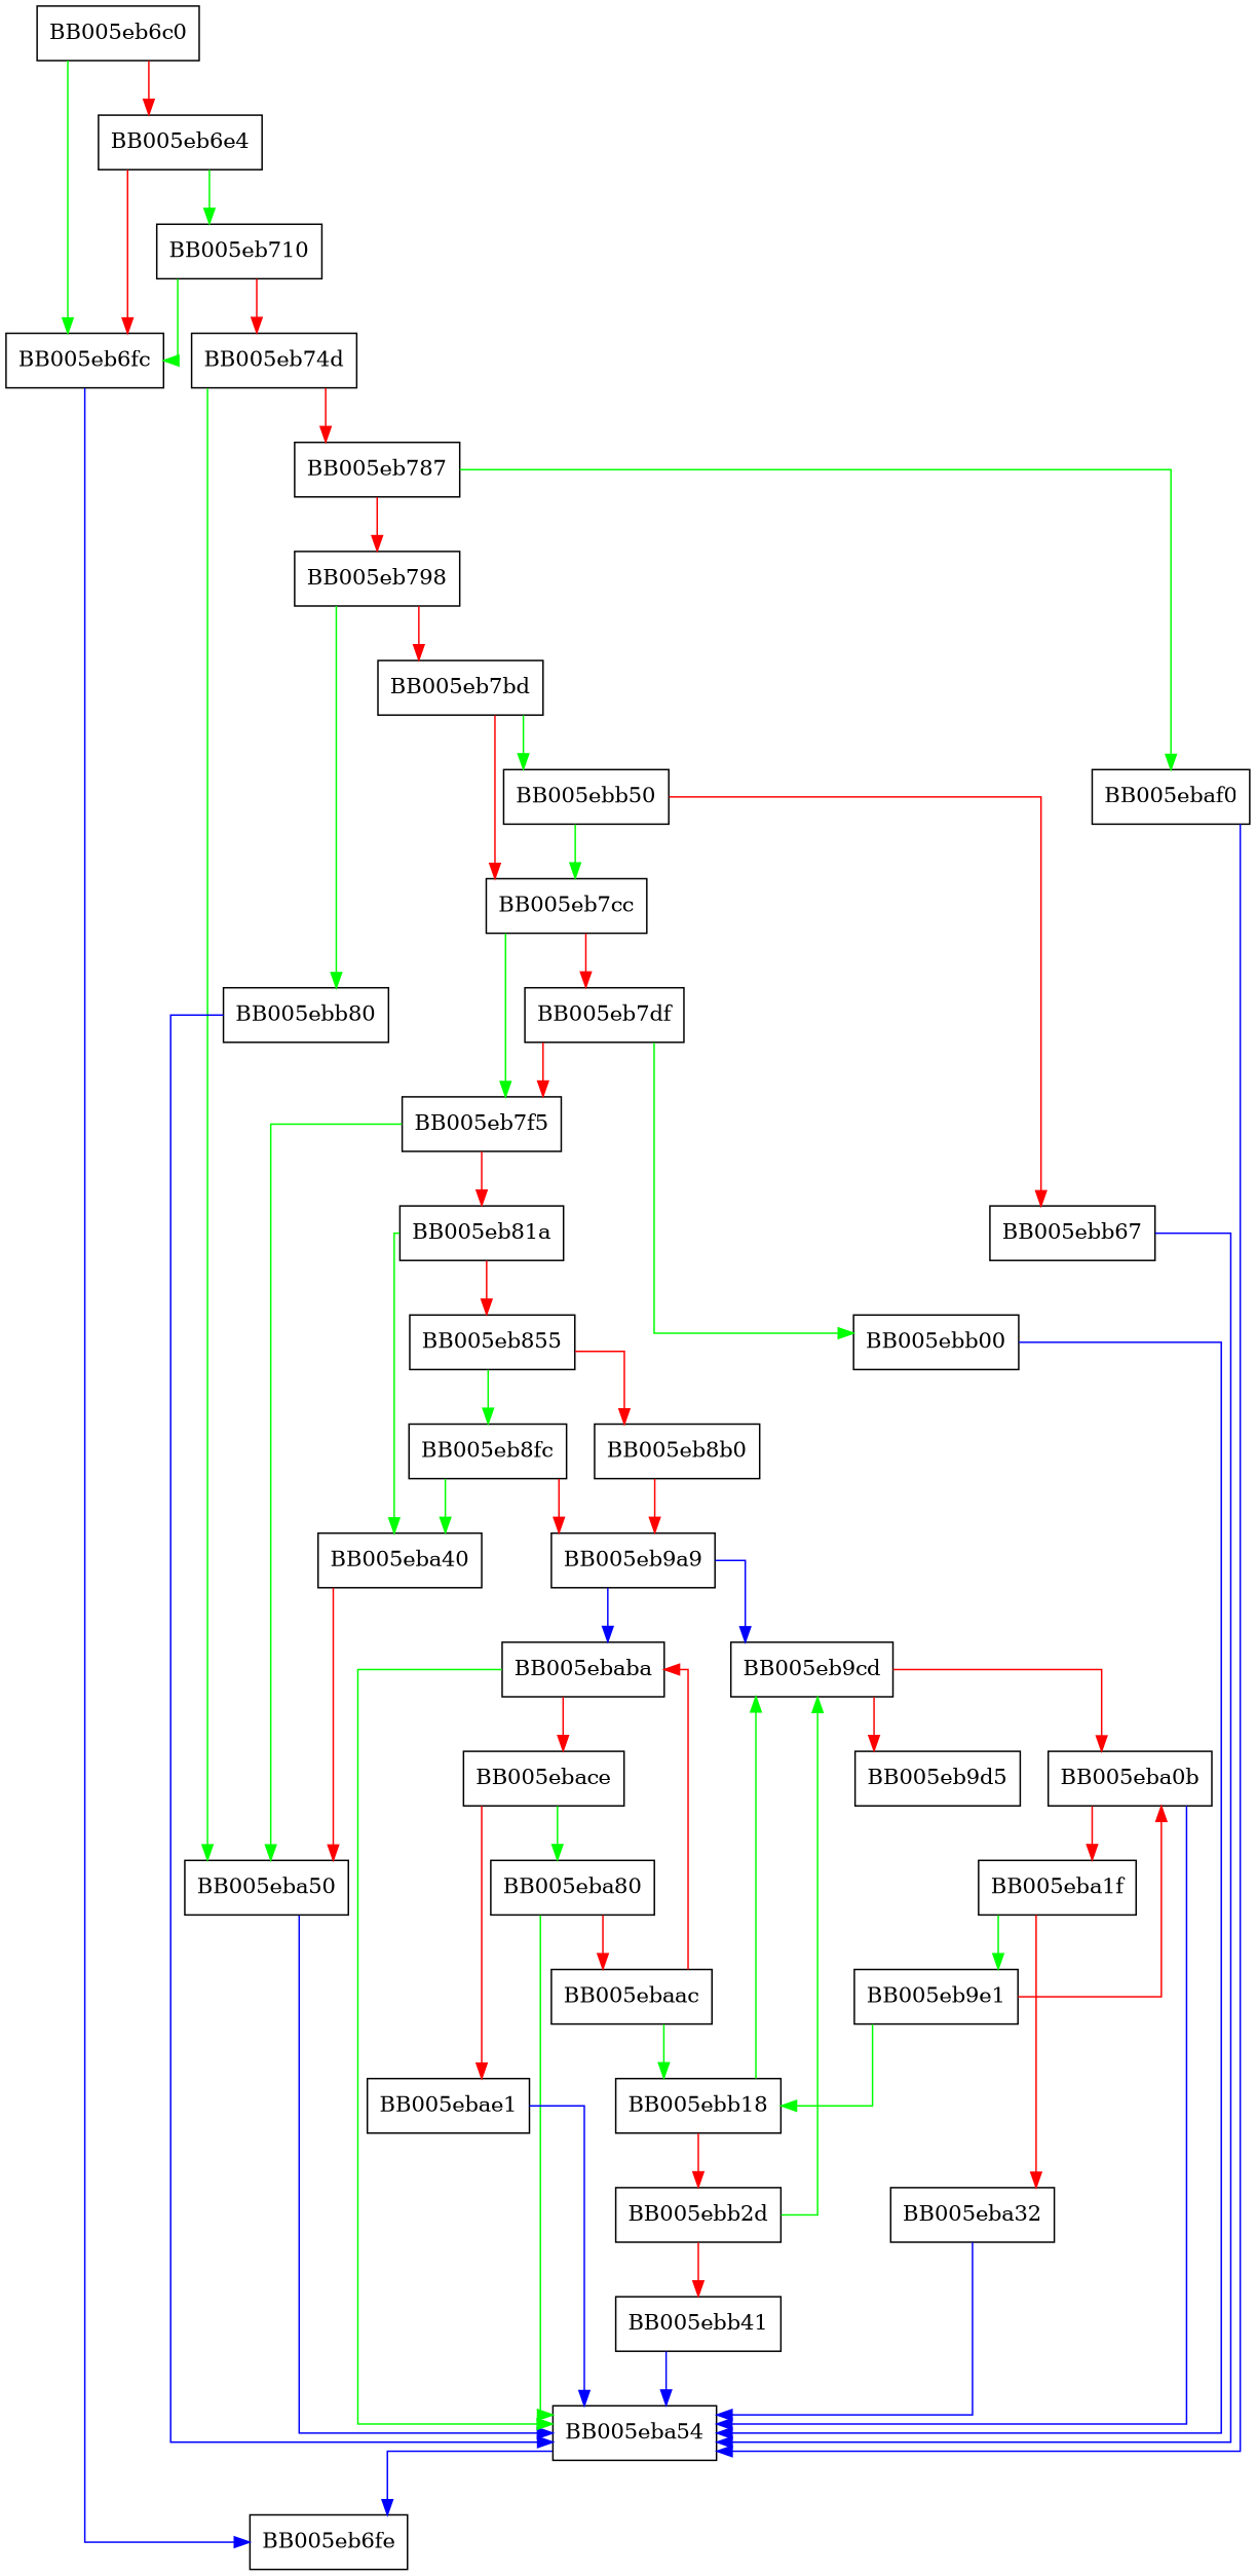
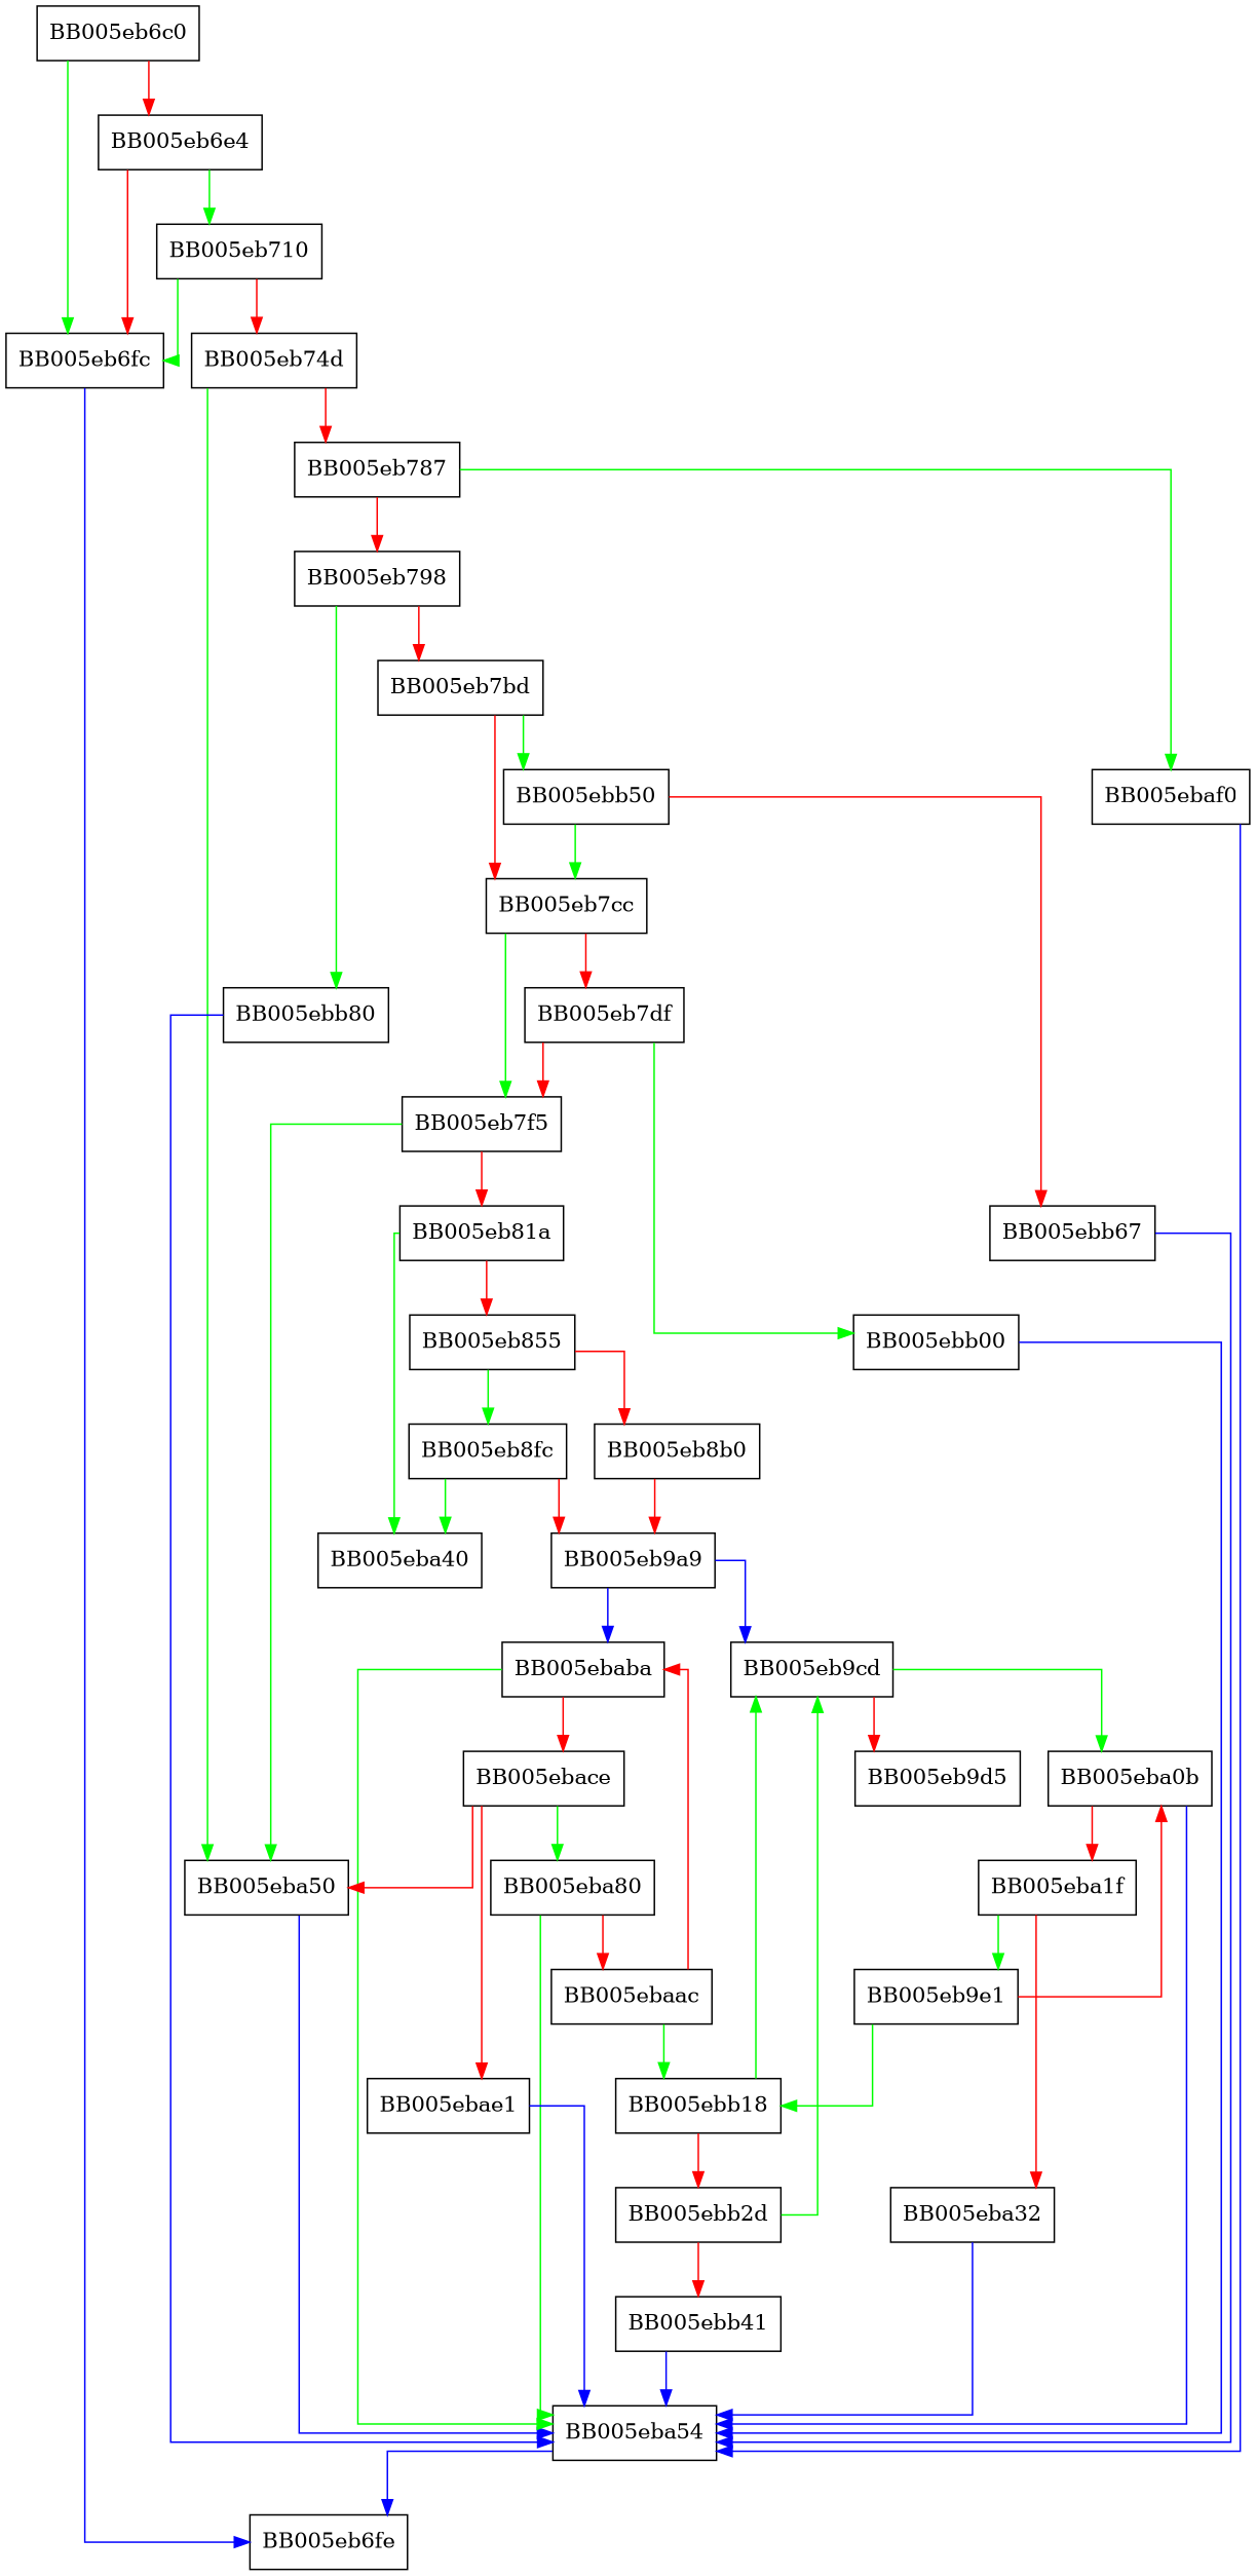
  digraph {
    splines=ortho
    node [shape=box]
    edge [color=red]
    BB005eb6c0
    BB005eb6fc
    BB005eb6e4
    BB005eb6fe
    BB005eb710
    BB005eb74d
    BB005eba50
    BB005eb787
    BB005eba54
    BB005ebaf0
    BB005eb798
    BB005ebb80
    BB005eb7bd
    BB005ebb50
    BB005eb7cc
    BB005ebb67
    BB005eb7f5
    BB005eb7df
    BB005eb81a
    BB005ebb00
    BB005eba40
    BB005eb855
    BB005eb8fc
    BB005eb8b0
    BB005eb9a9
    BB005eb9cd
    BB005ebaba
    BB005eba0b
    BB005eb9d5
    BB005eba1f
    n31 [label=BB005eb9e1]
    BB005eba32
    BB005ebace
    BB005eba80
    BB005ebae1
    BB005ebb18
    BB005ebb2d
    BB005ebb41
    BB005ebaac
    BB005eb6c0 -> BB005eb6fc [color=green]
    BB005eb6c0 -> BB005eb6e4
    BB005eb6fc -> BB005eb6fe [color=blue]
    BB005eb6e4 -> BB005eb6fc
    BB005eb6e4 -> BB005eb710 [color=green]
    BB005eb710 -> BB005eb6fc [color=green]
    BB005eb710 -> BB005eb74d
    BB005eb74d -> BB005eba50 [color=green]
    BB005eb74d -> BB005eb787
    BB005eba50 -> BB005eba54 [color=blue]
    BB005eb787 -> BB005ebaf0 [color=green]
    BB005eb787 -> BB005eb798
    BB005eba54 -> BB005eb6fe [color=blue]
    BB005ebaf0 -> BB005eba54 [color=blue]
    BB005eb798 -> BB005ebb80 [color=green]
    BB005eb798 -> BB005eb7bd
    BB005ebb80 -> BB005eba54 [color=blue]
    BB005eb7bd -> BB005ebb50 [color=green]
    BB005eb7bd -> BB005eb7cc
    BB005ebb50 -> BB005eb7cc [color=green]
    BB005ebb50 -> BB005ebb67
    BB005eb7cc -> BB005eb7f5 [color=green]
    BB005eb7cc -> BB005eb7df
    BB005ebb67 -> BB005eba54 [color=blue]
    BB005eb7f5 -> BB005eba50 [color=green]
    BB005eb7f5 -> BB005eb81a
    BB005eb7df -> BB005eb7f5
    BB005eb7df -> BB005ebb00 [color=green]
    BB005eb81a -> BB005eba40 [color=green]
    BB005eb81a -> BB005eb855
    BB005ebb00 -> BB005eba54 [color=blue]
-   BB005eba40 -> BB005eba50
+   BB005ebace -> BB005eba50
    BB005eb855 -> BB005eb8fc [color=green]
    BB005eb855 -> BB005eb8b0
    BB005eb8fc -> BB005eba40 [color=green]
    BB005eb8fc -> BB005eb9a9
    BB005eb8b0 -> BB005eb9a9
    BB005eb9a9 -> BB005eb9cd [color=blue]
    BB005eb9a9 -> BB005ebaba [color=blue]
-   BB005eb9cd -> BB005eba0b
+   BB005eb9cd -> BB005eba0b [color=green]
    BB005eb9cd -> BB005eb9d5
    BB005ebaba -> BB005eba54 [color=green]
    BB005ebaba -> BB005ebace
    BB005eba0b -> BB005eba54 [color=blue]
    BB005eba0b -> BB005eba1f
    BB005eba1f -> n31 [color=green]
    BB005eba1f -> BB005eba32
    n31 -> BB005eba0b
    n31 -> BB005ebb18 [color=green]
    BB005eba32 -> BB005eba54 [color=blue]
    BB005ebace -> BB005eba80 [color=green]
    BB005ebace -> BB005ebae1
    BB005eba80 -> BB005eba54 [color=green]
    BB005eba80 -> BB005ebaac
    BB005ebae1 -> BB005eba54 [color=blue]
    BB005ebb18 -> BB005eb9cd [color=green]
    BB005ebb18 -> BB005ebb2d
    BB005ebb2d -> BB005eb9cd [color=green]
    BB005ebb2d -> BB005ebb41
    BB005ebb41 -> BB005eba54 [color=blue]
    BB005ebaac -> BB005ebaba
    BB005ebaac -> BB005ebb18 [color=green]
  }
